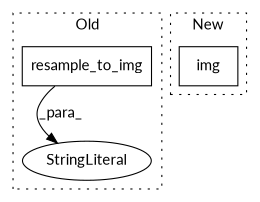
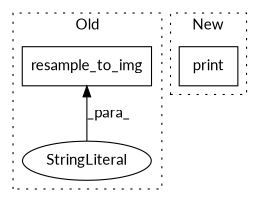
  digraph {
    fontname=Lato
    node [a=32 shape=box fontname=Lato]
    n1 [l="16,1" label=resample_to_img s="4527,4586"]
    n2 [a=45 l=9 label=StringLiteral s=4577 shape=ellipse]
-   n3 [l=7 label=img s=7105]
+   n3 [l=7 label=print s=7105]
    subgraph cluster_1 {
      label=Old
      style=dotted
      n1
      n2
    }
    subgraph cluster_2 {
      label=New
      style=dotted
      n3
    }
-   n1 -> n2 [label=_para_ fontname=Lato]
+   n2 -> n1 [label=_para_ fontname=Lato]
  }
